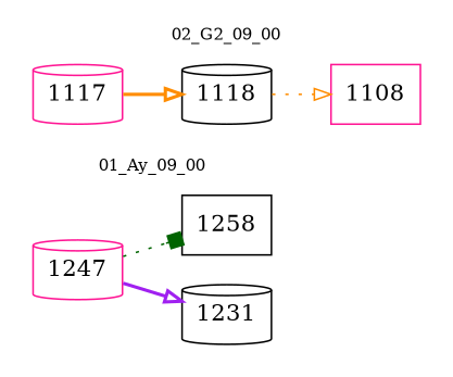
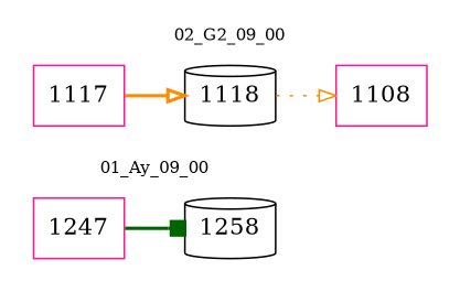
  digraph {
    rankdir=LR
    node [color=deeppink shape=box]
    edge [arrowhead=onormal color=darkorange style=bold]
-   n1 [label=1247 shape=cylinder]
-   n2 [color=black label=1231 shape=cylinder]
-   n3 [color=black label=1258]
+   n1 [label=1247]
+   n3 [color=black label=1258 shape=cylinder]
    n4 [color=black label=1118 shape=cylinder]
    n5 [label=1108]
-   n6 [label=1117 shape=cylinder]
+   n6 [label=1117]
    subgraph cluster_1 {
      color=white
      fontsize=10
      label="01_Ay_09_00"
      n1
-     n2
      n3
    }
    subgraph cluster_2 {
      color=white
      fontsize=10
      label="02_G2_09_00"
      n4
      n5
      n6
    }
-   n1 -> n2 [color=purple]
-   n1 -> n3 [arrowhead=box color=darkgreen style=dotted]
+   n1 -> n3 [arrowhead=box color=darkgreen]
    n4 -> n5 [style=dotted]
    n6 -> n4
  }
